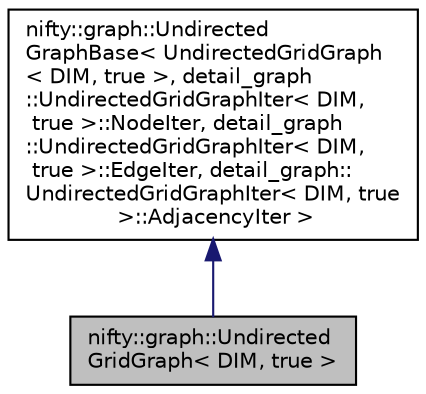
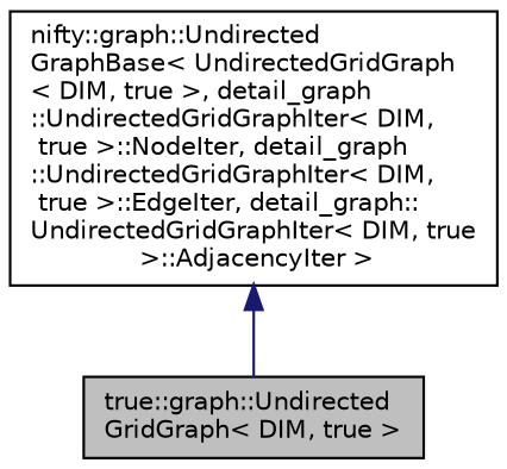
  digraph {
    rankdir=TB
    node [color=black fontname=Helvetica fontsize=10 shape=record style=filled]
-   n1 [fillcolor=grey75 fontcolor=black height=0.2 label="nifty::graph::Undirected\lGridGraph\< DIM, true \>" width=0.4]
+   n1 [fillcolor=grey75 fontcolor=black height=0.2 label="true::graph::Undirected\lGridGraph\< DIM, true \>" width=0.4]
    n2 [fillcolor=white height=0.2 label="nifty::graph::Undirected\lGraphBase\< UndirectedGridGraph\l\< DIM, true \>, detail_graph\l::UndirectedGridGraphIter\< DIM,\l true \>::NodeIter, detail_graph\l::UndirectedGridGraphIter\< DIM,\l true \>::EdgeIter, detail_graph::\lUndirectedGridGraphIter\< DIM, true\l \>::AdjacencyIter \>" width=0.4]
    n2 -> n1 [color=midnightblue dir=back fontname=Helvetica fontsize=10 labelfontname=Helvetica labelfontsize=10 style=solid]
  }
